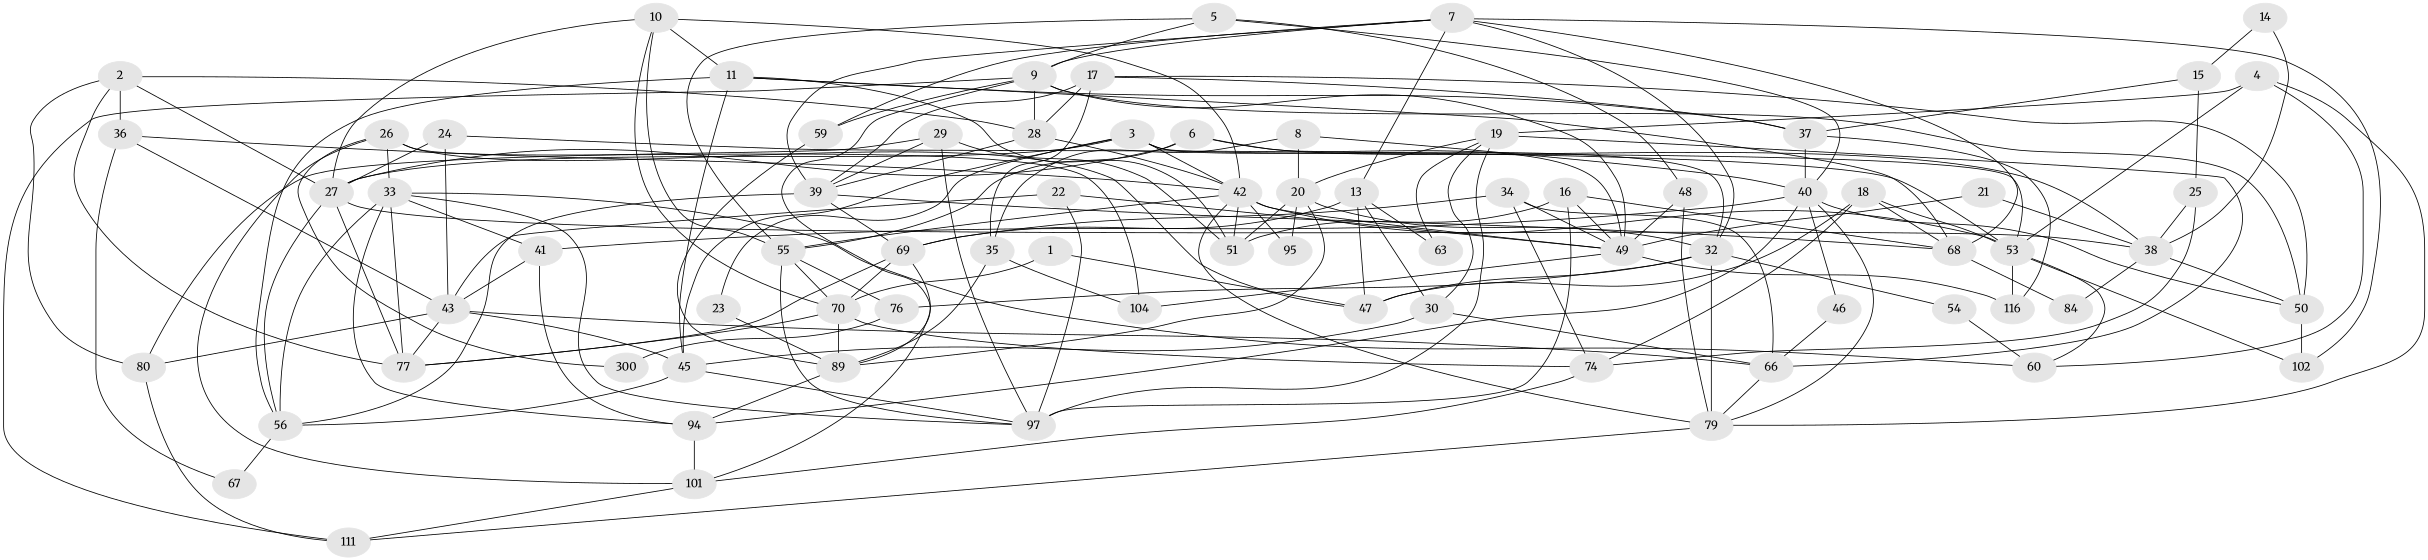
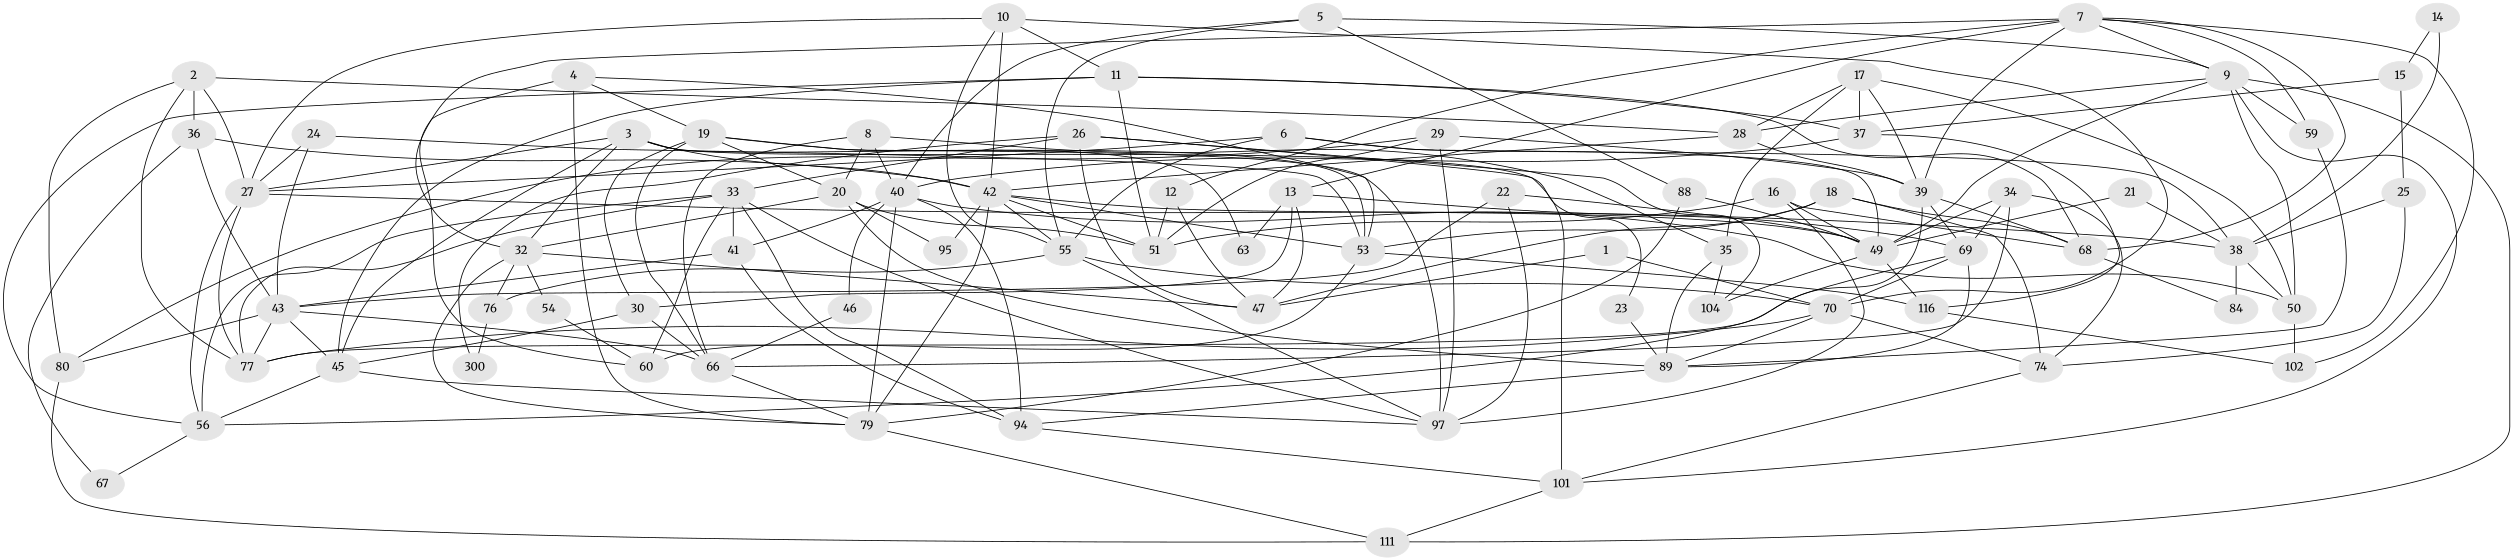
  graph {
    fontname=Merriweather
    node [color=gray90 fontname=Merriweather style=filled]
    edge [fontname=Merriweather]
    47 [super="+71"]
    1
    70 [super="+106"]
    77 [super="+112"]
    74 [super="+88"]
    89 [super="+115"]
    27 [super="+110"]
    38 [super="+64"]
    56 [super="+93"]
    2
    28
    36
    80 [super="+86"]
    42 [super="+58"]
    39 [super="+107"]
    43 [super="+75"]
    67
    111
    3 [super="+83"]
    23
    32 [super="+44"]
    45
    53 [super="+109"]
    79 [super="+117"]
    54
    76
    55 [super="+105"]
    49 [super="+57"]
    51
    95
    97 [super="+98"]
    60 [super="+99"]
    102
    116
    19 [super="+92"]
    20 [super="+108"]
    66
    30 [super="+31"]
    63
    4
    9 [super="+82"]
    59
    50
    101
    5
    40 [super="+52"]
-   48 [super="+114"]
+   48 [super="+114" label=88]
    41 [super="+73"]
    94
    46
    6 [super="+61"]
    84
    104
    7 [super="+91"]
+   12
    13
    68 [super="+87"]
    69 [super="+96"]
    8 [super="+72"]
    35 [super="+78"]
    10 [super="+85"]
    11 [super="+62"]
    37 [super="+81"]
    14
    15
    25
    16
    17 [super="+65"]
    18 [super="+113"]
    21
    22
    24
    33 [super="+90"]
    26
    n75 [label=300]
    29
    34
    1 -- 47
    1 -- 70
    70 -- 77
    70 -- 74
    70 -- 89
    74 -- 101
    89 -- 94
    27 -- 77 [weight=2]
    27 -- 38
    27 -- 56
    38 -- 50
    38 -- 84
    56 -- 67
    2 -- 77
    2 -- 27
    2 -- 28
    2 -- 36
    2 -- 80
    28 -- 42
    28 -- 39
    36 -- 42
    36 -- 43
    36 -- 67
    80 -- 111
    42 -- 53
    42 -- 79
    42 -- 55
    42 -- 49
    42 -- 51
    42 -- 95 [weight=2]
    39 -- 56 [weight=2]
    39 -- 68
    39 -- 69
    43 -- 77
    43 -- 80
    43 -- 45
    43 -- 66
    3 -- 27
    3 -- 42
    3 -- 23
    3 -- 32
    3 -- 45
    3 -- 53
    23 -- 89
    32 -- 47
    32 -- 79
    32 -- 54
    32 -- 76
    45 -- 56
    45 -- 97
    53 -- 60
-   53 -- 102
+   116 -- 102
    53 -- 116
    79 -- 111
    54 -- 60
    76 -- n75
    55 -- 70
    55 -- 76
    55 -- 97
    49 -- 116
    49 -- 104
    19 -- 97
    19 -- 20
    19 -- 66
    19 -- 30
    19 -- 63
    20 -- 89
    20 -- 32
    20 -- 51
    20 -- 95
    66 -- 79
    30 -- 45
    30 -- 66
    4 -- 53
    4 -- 79
    4 -- 60
    4 -- 19
    9 -- 28
    9 -- 111
    9 -- 49
    9 -- 59
    9 -- 50
    9 -- 101
    59 -- 89
    50 -- 102
    101 -- 111
    5 -- 55
    5 -- 9
    5 -- 40
    5 -- 48
    40 -- 79
    40 -- 50
    40 -- 41
    40 -- 94
    40 -- 46
    48 -- 79
    48 -- 49
    41 -- 43
    41 -- 94
    94 -- 101
    46 -- 66
    6 -- 27
    6 -- 38
    6 -- 55
    6 -- 49
    7 -- 39
    7 -- 32
    7 -- 102
    7 -- 9
    7 -- 59
+   7 -- 12
    7 -- 13
    7 -- 68
+   12 -- 47
+   12 -- 51
    13 -- 47
    13 -- 30
    13 -- 63
    13 -- 69
    68 -- 84
    69 -- 70
    69 -- 77
    69 -- 89
    8 -- 20
+   8 -- 66
    8 -- 40
    8 -- 35
    35 -- 89
    35 -- 104
    10 -- 70
    10 -- 27
    10 -- 42
    10 -- 55
    10 -- 11
    11 -- 56
    11 -- 45
    11 -- 51
    11 -- 68
    11 -- 37
    37 -- 116
    37 -- 40
    14 -- 38
    14 -- 15
    15 -- 37
    15 -- 25
    25 -- 74
    25 -- 38
    16 -- 49
    16 -- 51
    16 -- 97
    16 -- 68
    17 -- 28
    17 -- 39
    17 -- 50
    17 -- 35
    17 -- 37
    18 -- 47
    18 -- 74
    18 -- 53 [weight=2]
    18 -- 68
    21 -- 38
    21 -- 49
    22 -- 43
    22 -- 49
    22 -- 97
    24 -- 27
    24 -- 43
    24 -- 53
    33 -- 77
    33 -- 56
    33 -- 97
    33 -- 60
    33 -- 41
    33 -- 94
    26 -- 47
    26 -- 101
    26 -- 104
    26 -- 33
    26 -- n75
    29 -- 80
    29 -- 39
    29 -- 51
    29 -- 97
    34 -- 74
    34 -- 49
    34 -- 66
    34 -- 69
  }
